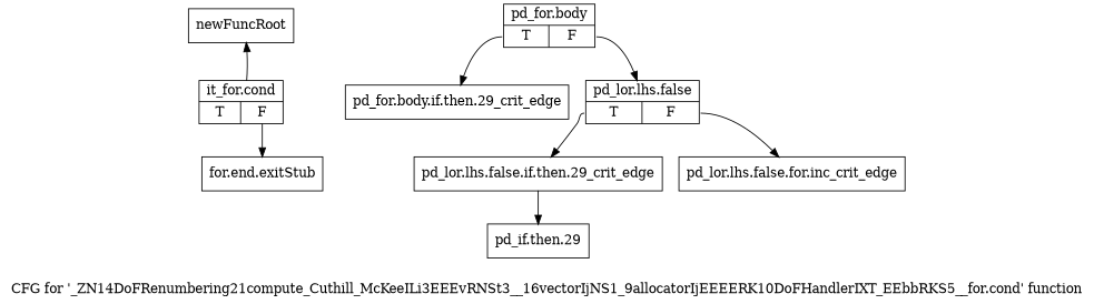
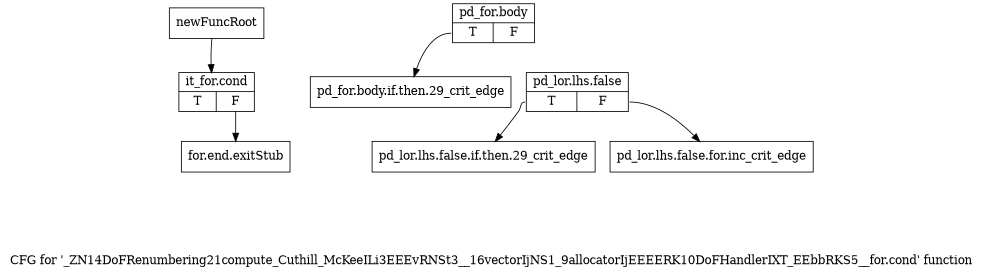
  digraph {
    label="CFG for '_ZN14DoFRenumbering21compute_Cuthill_McKeeILi3EEEvRNSt3__16vectorIjNS1_9allocatorIjEEEERK10DoFHandlerIXT_EEbbRKS5__for.cond' function"
    node [shape=record]
    edge [tailport=s1]
    n1 [label="{newFuncRoot}"]
    n2 [label="{it_for.cond|{<s0>T|<s1>F}}"]
    n3 [label="{for.end.exitStub}"]
    n4 [label="{pd_for.body|{<s0>T|<s1>F}}"]
    n5 [label="{pd_for.body.if.then.29_crit_edge}"]
    n6 [label="{pd_lor.lhs.false|{<s0>T|<s1>F}}"]
    n7 [label="{pd_lor.lhs.false.if.then.29_crit_edge}"]
    n8 [label="{pd_lor.lhs.false.for.inc_crit_edge}"]
-   n9 [label="{pd_if.then.29}"]
-   n2 -> n1 [tailport=""]
+   n1 -> n2 [tailport=""]
    n2 -> n3
    n4 -> n5 [tailport=s0]
-   n4 -> n6
    n6 -> n7 [tailport=s0]
    n6 -> n8
-   n7 -> n9 [tailport=""]
  }
